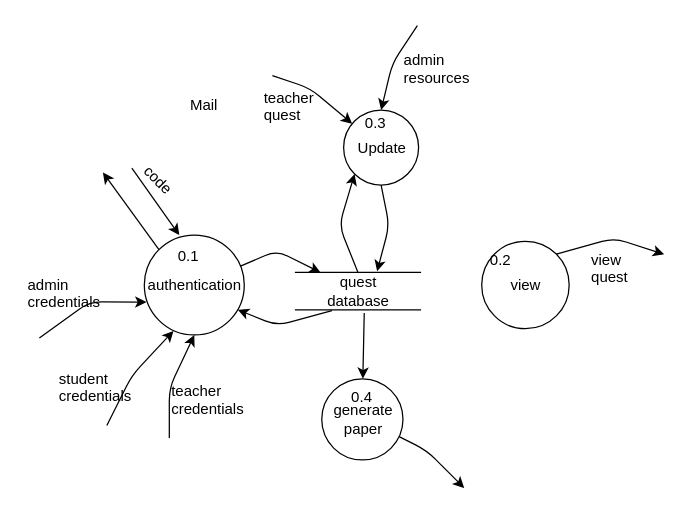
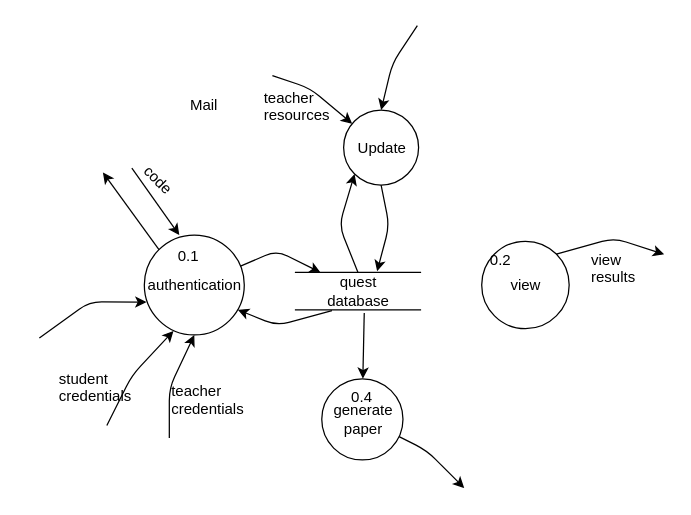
  <mxCell id="0" />
  <mxCell id="1" parent="0" />
  <mxCell id="2" value="authentication" style="shape=ellipse;html=1;dashed=0;whitespace=wrap;aspect=fixed;perimeter=ellipsePerimeter;" parent="1" vertex="1"><mxGeometry x="115" y="187.5" width="80" height="80" as="geometry" /></mxCell>
  <mxCell id="3" value="view" style="shape=ellipse;html=1;dashed=0;whitespace=wrap;aspect=fixed;perimeter=ellipsePerimeter;" parent="1" vertex="1"><mxGeometry x="385" y="192.5" width="70" height="70" as="geometry" /></mxCell>
  <mxCell id="4" value="student&lt;br&gt;credentials" style="text;html=1;resizable=0;points=[];autosize=1;align=left;verticalAlign=top;spacingTop=-4;" parent="1" vertex="1"><mxGeometry x="45" y="292.5" width="70" height="30" as="geometry" /></mxCell>
  <mxCell id="5" value="quest&lt;br&gt;database" style="html=1;dashed=0;whitespace=wrap;shape=partialRectangle;right=0;left=0;fillColor=none;" parent="1" vertex="1"><mxGeometry x="236" y="217.5" width="100" height="30" as="geometry" /></mxCell>
  <mxCell id="6" value="" style="endArrow=classic;html=1;" parent="1" source="2" target="5" edge="1"><mxGeometry width="50" height="50" relative="1" as="geometry"><mxPoint x="-95" y="440" as="sourcePoint" /><mxPoint x="-45" y="390" as="targetPoint" /><Array as="points"><mxPoint x="221" y="200" /></Array></mxGeometry></mxCell>
  <mxCell id="7" value="" style="endArrow=classic;html=1;entryX=0.935;entryY=0.748;entryDx=0;entryDy=0;exitX=0.292;exitY=1.019;exitDx=0;exitDy=0;entryPerimeter=0;exitPerimeter=0;" parent="1" source="5" target="2" edge="1"><mxGeometry width="50" height="50" relative="1" as="geometry"><mxPoint x="-95" y="440" as="sourcePoint" /><mxPoint x="-45" y="390" as="targetPoint" /><Array as="points"><mxPoint x="221" y="260" /></Array></mxGeometry></mxCell>
  <mxCell id="8" value="generate&lt;br&gt;paper" style="shape=ellipse;html=1;dashed=0;whitespace=wrap;aspect=fixed;perimeter=ellipsePerimeter;" parent="1" vertex="1"><mxGeometry x="257" y="302.538" width="65" height="65" as="geometry" /></mxCell>
  <mxCell id="9" value="" style="endArrow=classic;html=1;entryX=0.292;entryY=0.959;entryDx=0;entryDy=0;entryPerimeter=0;" parent="1" target="2" edge="1"><mxGeometry width="50" height="50" relative="1" as="geometry"><mxPoint x="85" y="340" as="sourcePoint" /><mxPoint x="255" y="460" as="targetPoint" /><Array as="points"><mxPoint x="105" y="300" /></Array></mxGeometry></mxCell>
- <mxCell id="10" value="view&lt;br&gt;quest" style="text;html=1;resizable=0;points=[];autosize=1;align=left;verticalAlign=top;spacingTop=-4;" parent="1" vertex="1"><mxGeometry x="471" y="197.538" width="50" height="30" as="geometry" /></mxCell>
+ <mxCell id="10" value="view&lt;br&gt;results" style="text;html=1;resizable=0;points=[];autosize=1;align=left;verticalAlign=top;spacingTop=-4;" parent="1" vertex="1"><mxGeometry x="471" y="197.538" width="50" height="30" as="geometry" /></mxCell>
  <mxCell id="11" value="" style="endArrow=classic;html=1;entryX=0.5;entryY=1;entryDx=0;entryDy=0;" parent="1" target="2" edge="1"><mxGeometry width="50" height="50" relative="1" as="geometry"><mxPoint x="135" y="350" as="sourcePoint" /><mxPoint x="-45" y="390" as="targetPoint" /><Array as="points"><mxPoint x="135" y="310" /></Array></mxGeometry></mxCell>
  <mxCell id="12" value="teacher&lt;br&gt;credentials" style="text;html=1;resizable=0;points=[];autosize=1;align=left;verticalAlign=top;spacingTop=-4;rotation=0;" parent="1" vertex="1"><mxGeometry x="135" y="302.5" width="70" height="30" as="geometry" /></mxCell>
- <mxCell id="13" value="admin&lt;br&gt;resources" style="text;html=1;resizable=0;points=[];autosize=1;align=left;verticalAlign=top;spacingTop=-4;" parent="1" vertex="1"><mxGeometry x="321" y="37.5" width="70" height="30" as="geometry" /></mxCell>
  <mxCell id="14" value="" style="endArrow=classic;html=1;entryX=0.021;entryY=0.671;entryDx=0;entryDy=0;entryPerimeter=0;" parent="1" target="2" edge="1"><mxGeometry width="50" height="50" relative="1" as="geometry"><mxPoint x="31" y="270" as="sourcePoint" /><mxPoint x="121" y="228" as="targetPoint" /><Array as="points"><mxPoint x="71" y="241" /></Array></mxGeometry></mxCell>
- <mxCell id="15" value="admin&lt;br&gt;credentials" style="text;html=1;resizable=0;points=[];autosize=1;align=left;verticalAlign=top;spacingTop=-4;" parent="1" vertex="1"><mxGeometry x="20" y="217.5" width="70" height="30" as="geometry" /></mxCell>
- <mxCell id="16" value="teacher&lt;br&gt;quest" style="text;html=1;resizable=0;points=[];autosize=1;align=left;verticalAlign=top;spacingTop=-4;" parent="1" vertex="1"><mxGeometry x="208.5" y="67.5" width="70" height="30" as="geometry" /></mxCell>
+ <mxCell id="16" value="teacher&lt;br&gt;resources" style="text;html=1;resizable=0;points=[];autosize=1;align=left;verticalAlign=top;spacingTop=-4;" parent="1" vertex="1"><mxGeometry x="208.5" y="67.5" width="70" height="30" as="geometry" /></mxCell>
  <mxCell id="17" value="Update" style="shape=ellipse;html=1;dashed=0;whitespace=wrap;aspect=fixed;perimeter=ellipsePerimeter;" parent="1" vertex="1"><mxGeometry x="274.5" y="87.5" width="60" height="60" as="geometry" /></mxCell>
  <mxCell id="18" value="" style="endArrow=classic;html=1;" parent="1" target="17" edge="1"><mxGeometry width="50" height="50" relative="1" as="geometry"><mxPoint x="217.5" y="60" as="sourcePoint" /><mxPoint x="568.5" y="230" as="targetPoint" /><Array as="points"><mxPoint x="247.5" y="70" /></Array></mxGeometry></mxCell>
  <mxCell id="19" value="" style="endArrow=classic;html=1;entryX=0.5;entryY=0;entryDx=0;entryDy=0;" parent="1" target="17" edge="1"><mxGeometry width="50" height="50" relative="1" as="geometry"><mxPoint x="333.5" y="20" as="sourcePoint" /><mxPoint x="527.5" y="310" as="targetPoint" /><Array as="points"><mxPoint x="313.5" y="50" /></Array></mxGeometry></mxCell>
  <mxCell id="20" value="" style="endArrow=classic;html=1;exitX=0.5;exitY=1;exitDx=0;exitDy=0;entryX=0.653;entryY=-0.032;entryDx=0;entryDy=0;entryPerimeter=0;" parent="1" source="17" target="5" edge="1"><mxGeometry width="50" height="50" relative="1" as="geometry"><mxPoint x="435" y="87.5" as="sourcePoint" /><mxPoint x="324" y="220" as="targetPoint" /><Array as="points"><mxPoint x="311" y="180" /></Array></mxGeometry></mxCell>
  <mxCell id="21" value="0.1" style="text;html=1;resizable=0;autosize=1;align=center;verticalAlign=middle;points=[];fillColor=none;strokeColor=none;rounded=0;" parent="1" vertex="1"><mxGeometry x="135" y="195" width="30" height="20" as="geometry" /></mxCell>
  <mxCell id="22" value="0.2" style="text;html=1;resizable=0;points=[];autosize=1;align=left;verticalAlign=top;spacingTop=-4;" parent="1" vertex="1"><mxGeometry x="390" y="197.5" width="30" height="20" as="geometry" /></mxCell>
- <mxCell id="23" value="0.3" style="text;html=1;resizable=0;points=[];autosize=1;align=left;verticalAlign=top;spacingTop=-4;" parent="1" vertex="1"><mxGeometry x="289.5" y="87.5" width="30" height="20" as="geometry" /></mxCell>
  <mxCell id="24" value="0.4" style="text;html=1;resizable=0;points=[];autosize=1;align=left;verticalAlign=top;spacingTop=-4;" parent="1" vertex="1"><mxGeometry x="278.5" y="307.538" width="30" height="20" as="geometry" /></mxCell>
  <mxCell id="25" value="" style="endArrow=classic;html=1;" parent="1" target="8" edge="1"><mxGeometry width="50" height="50" relative="1" as="geometry"><mxPoint x="291" y="250" as="sourcePoint" /><mxPoint x="241" y="309" as="targetPoint" /></mxGeometry></mxCell>
  <mxCell id="26" value="" style="endArrow=classic;html=1;entryX=0.35;entryY=0;entryDx=0;entryDy=0;entryPerimeter=0;exitX=0.988;exitY=0.922;exitDx=0;exitDy=0;exitPerimeter=0;" parent="1" target="2" edge="1"><mxGeometry width="50" height="50" relative="1" as="geometry"><mxPoint x="105.028" y="133.99" as="sourcePoint" /><mxPoint x="155" y="130" as="targetPoint" /></mxGeometry></mxCell>
  <mxCell id="27" value="code&lt;br&gt;" style="text;html=1;resizable=0;points=[];autosize=1;align=left;verticalAlign=top;spacingTop=-4;rotation=45;" parent="1" vertex="1"><mxGeometry x="110" y="137.5" width="40" height="20" as="geometry" /></mxCell>
  <mxCell id="28" value="" style="endArrow=classic;html=1;exitX=0;exitY=0;exitDx=0;exitDy=0;" parent="1" source="2" edge="1"><mxGeometry width="50" height="50" relative="1" as="geometry"><mxPoint x="45" y="200" as="sourcePoint" /><mxPoint x="81.855" y="137.5" as="targetPoint" /></mxGeometry></mxCell>
  <mxCell id="29" value="Mail" style="text;html=1;resizable=0;points=[];autosize=1;align=left;verticalAlign=top;spacingTop=-4;" parent="1" vertex="1"><mxGeometry x="150" y="74" width="40" height="20" as="geometry" /></mxCell>
  <mxCell id="30" value="" style="endArrow=classic;html=1;entryX=0;entryY=1;entryDx=0;entryDy=0;exitX=0.5;exitY=0;exitDx=0;exitDy=0;" edge="1" parent="1" source="5" target="17"><mxGeometry width="50" height="50" relative="1" as="geometry"><mxPoint x="-29" y="590" as="sourcePoint" /><mxPoint x="21" y="540" as="targetPoint" /><Array as="points"><mxPoint x="271" y="180" /></Array></mxGeometry></mxCell>
  <mxCell id="31" value="" style="endArrow=classic;html=1;exitX=1;exitY=0;exitDx=0;exitDy=0;" edge="1" parent="1" source="3"><mxGeometry width="50" height="50" relative="1" as="geometry"><mxPoint x="451" y="220" as="sourcePoint" /><mxPoint x="531" y="203" as="targetPoint" /><Array as="points"><mxPoint x="491" y="190" /></Array></mxGeometry></mxCell>
  <mxCell id="32" value="" style="endArrow=classic;html=1;" edge="1" parent="1" source="8"><mxGeometry width="50" height="50" relative="1" as="geometry"><mxPoint x="301" y="400" as="sourcePoint" /><mxPoint x="371" y="390" as="targetPoint" /><Array as="points"><mxPoint x="341" y="360" /></Array></mxGeometry></mxCell>
